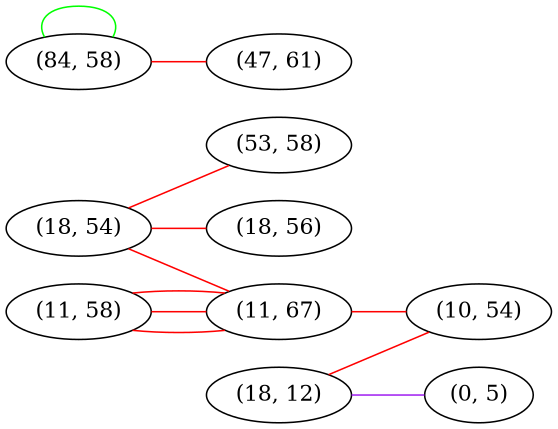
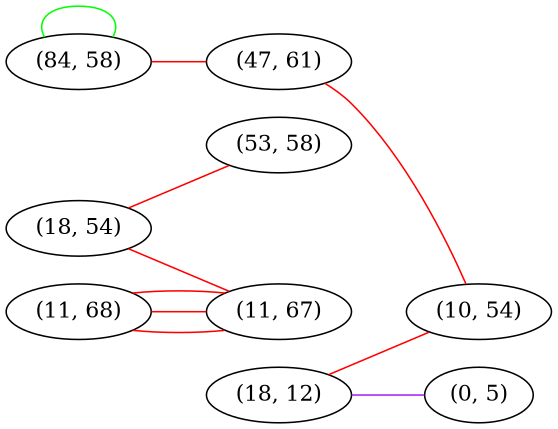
  graph {
    rankdir=LR
    edge [color=red weight=1]
    "(84, 58)"
    n2 [label="(47, 61)"]
    "(18, 54)"
    "(53, 58)"
-   "(18, 56)"
    "(11, 67)"
-   "(11, 68)" [label="(11, 58)"]
+   "(11, 68)"
    "(10, 54)"
    "(18, 12)"
    n10 [label="(0, 5)"]
    "(84, 58)" -- "(84, 58)" [color=green weight=2]
    "(84, 58)" -- n2
    "(18, 54)" -- "(53, 58)"
-   "(18, 54)" -- "(18, 56)"
    "(18, 54)" -- "(11, 67)"
-   "(11, 67)" -- "(10, 54)"
+   n2 -- "(10, 54)"
    "(11, 68)" -- "(11, 67)"
    "(11, 68)" -- "(11, 67)"
    "(11, 68)" -- "(11, 67)"
    "(18, 12)" -- "(10, 54)"
    "(18, 12)" -- n10 [color=purple weight=4]
  }
